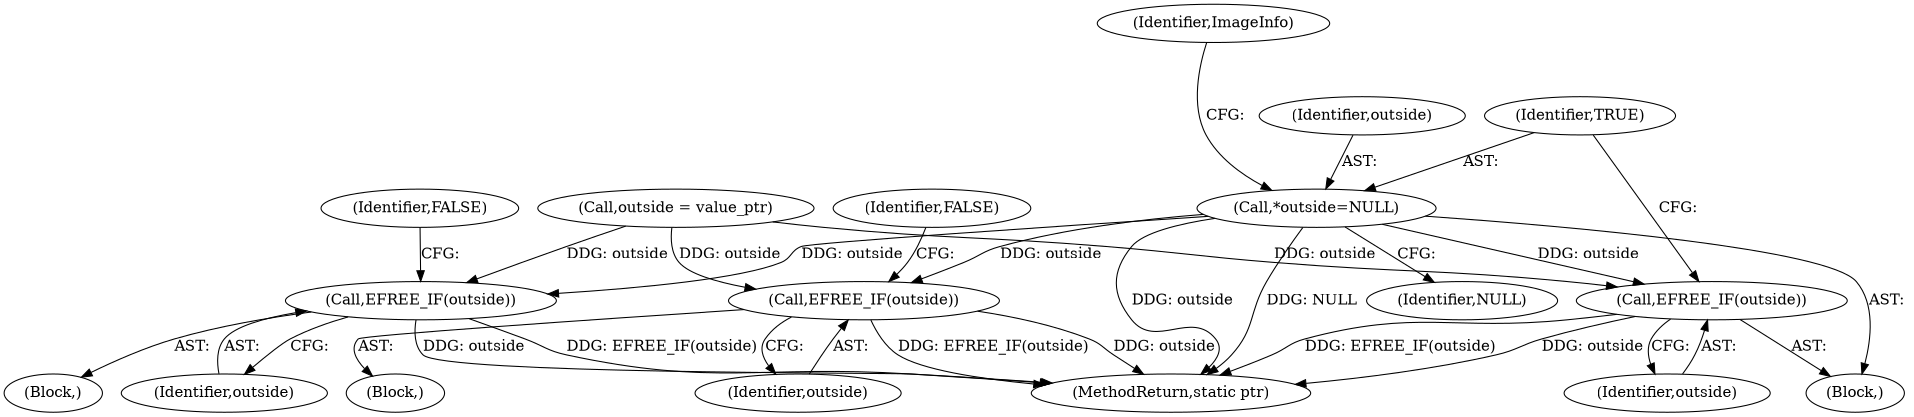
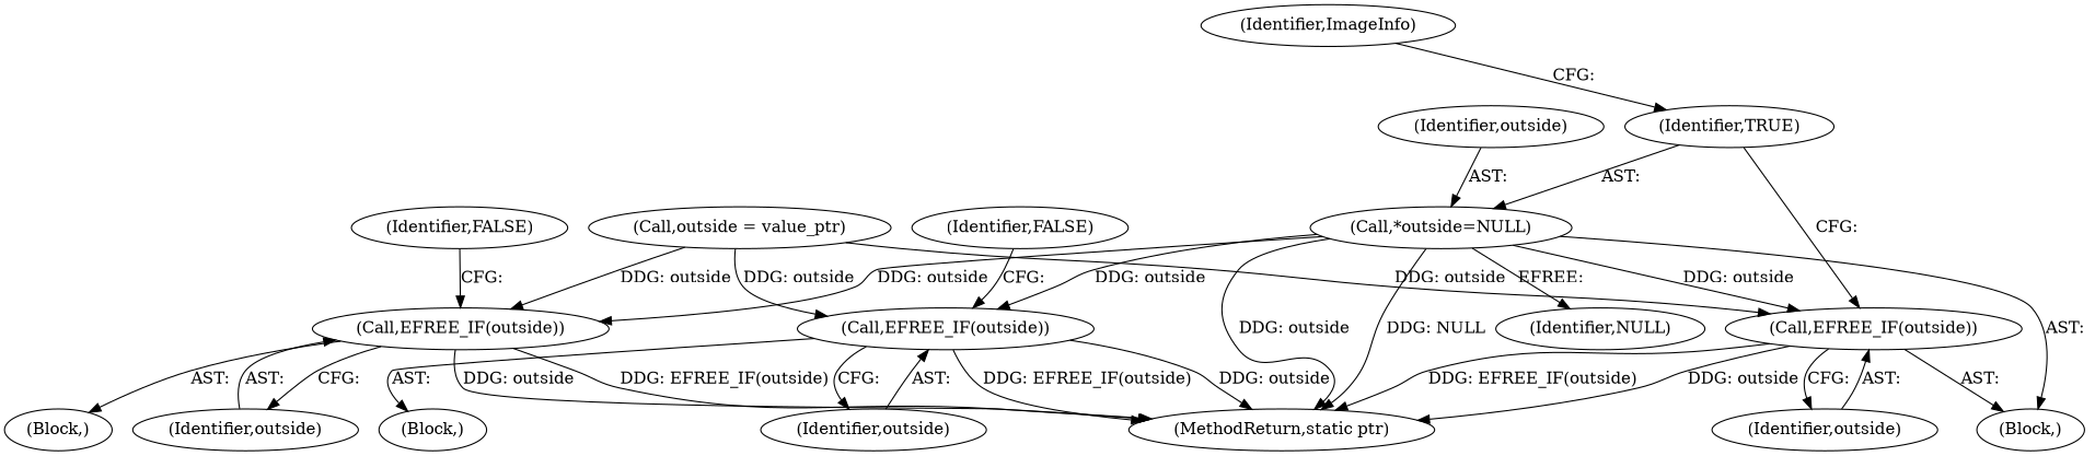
  digraph {
    n1 [label="(Call,*outside=NULL)"]
    n2 [label="(Call,EFREE_IF(outside))"]
    n3 [label="(Call,EFREE_IF(outside))"]
    n4 [label="(Call,EFREE_IF(outside))"]
    n5 [label="(Identifier,NULL)"]
    n6 [label="(Block,)"]
    n7 [label="(MethodReturn,static ptr)"]
    n8 [label="(Block,)"]
    n9 [label="(Identifier,outside)"]
    n10 [label="(Identifier,outside)"]
    n11 [label="(Block,)"]
    n12 [label="(Identifier,outside)"]
    n13 [label="(Call,outside = value_ptr)"]
    n14 [label="(Identifier,ImageInfo)"]
    n15 [label="(Identifier,FALSE)"]
    n16 [label="(Identifier,FALSE)"]
    n17 [label="(Identifier,TRUE)"]
    n18 [label="(Identifier,outside)"]
    n1 -> n2 [label="DDG: outside"]
    n1 -> n3 [label="DDG: outside"]
    n1 -> n4 [label="DDG: outside"]
-   n1 -> n5 [label="CFG: "]
+   n1 -> n5 [label="EFREE: "]
    n1 -> n6 [label="AST: "]
    n1 -> n7 [label="DDG: outside"]
    n1 -> n7 [label="DDG: NULL"]
    n2 -> n7 [label="DDG: outside"]
    n2 -> n7 [label="DDG: EFREE_IF(outside)"]
    n2 -> n8 [label="AST: "]
    n2 -> n9 [label="CFG: "]
    n3 -> n7 [label="DDG: EFREE_IF(outside)"]
    n3 -> n7 [label="DDG: outside"]
    n3 -> n10 [label="CFG: "]
    n3 -> n11 [label="AST: "]
    n4 -> n6 [label="AST: "]
    n4 -> n7 [label="DDG: EFREE_IF(outside)"]
    n4 -> n7 [label="DDG: outside"]
    n4 -> n12 [label="CFG: "]
    n9 -> n2 [label="AST: "]
    n10 -> n3 [label="AST: "]
    n12 -> n4 [label="AST: "]
    n13 -> n2 [label="DDG: outside"]
    n13 -> n3 [label="DDG: outside"]
    n13 -> n4 [label="DDG: outside"]
-   n14 -> n1 [label="CFG: "]
+   n14 -> n17 [label="CFG: "]
    n15 -> n2 [label="CFG: "]
    n16 -> n3 [label="CFG: "]
    n17 -> n1 [label="AST: "]
    n17 -> n4 [label="CFG: "]
    n18 -> n1 [label="AST: "]
  }
